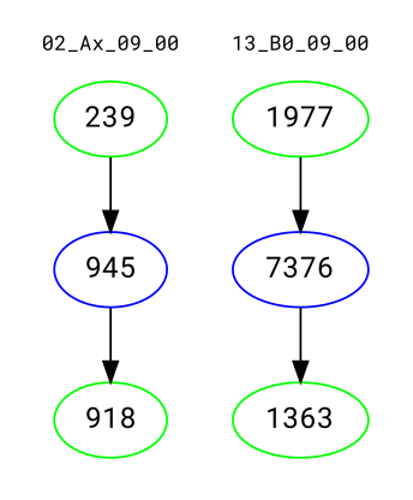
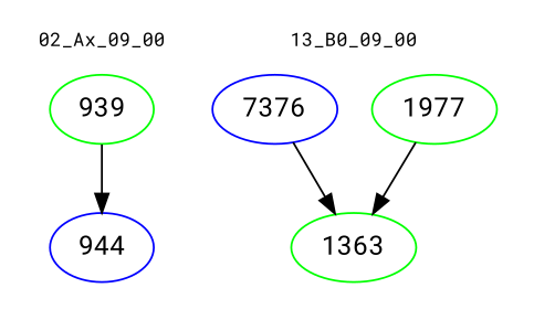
  digraph {
    fontname="Roboto Mono"
    node [color=green fontname="Roboto Mono"]
    edge [color=black fontname="Roboto Mono"]
-   n1 [label=239]
-   n2 [color=blue label=945]
-   n3 [label=918]
+   n1 [label=939]
+   n2 [color=blue label=944]
    n4 [label=1977]
    n5 [color=blue label=7376]
    n6 [label=1363]
    subgraph cluster_1 {
      color=white
      fontsize=10
      label="02_Ax_09_00"
      n1
      n2
-     n3
    }
    subgraph cluster_2 {
      color=white
      fontsize=10
      label="13_B0_09_00"
      n4
      n5
      n6
    }
    n1 -> n2
-   n2 -> n3
-   n4 -> n5
+   n4 -> n6
    n5 -> n6
  }
